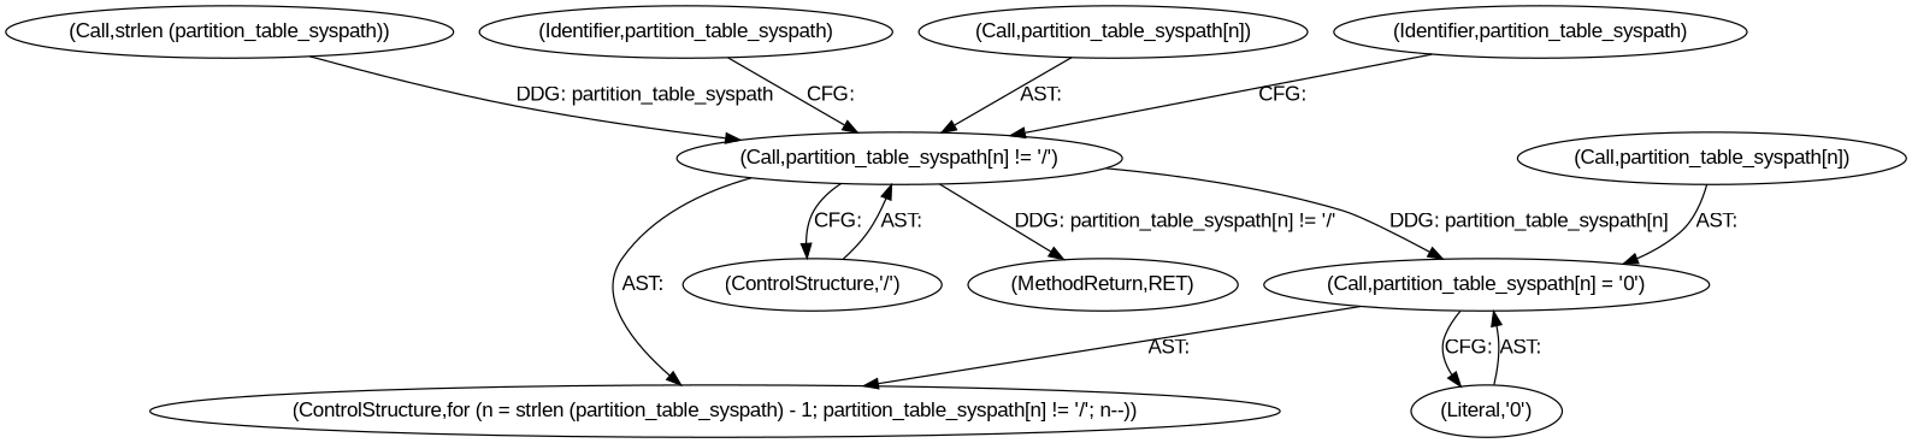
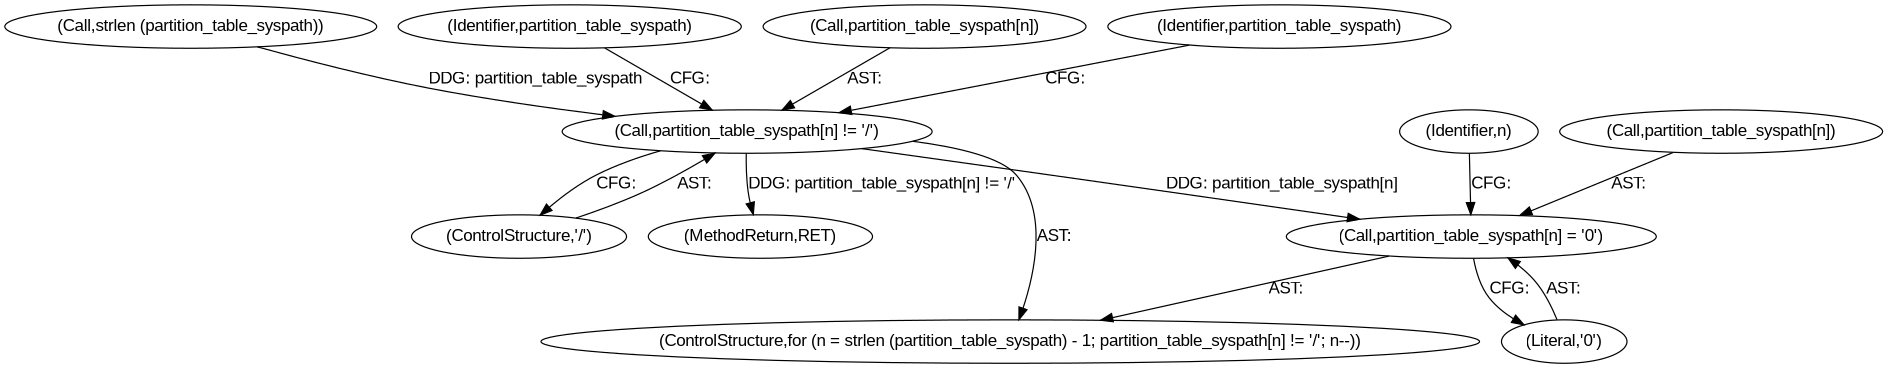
  digraph {
    fontname="Liberation Sans"
    node [fontname="Liberation Sans"]
    edge [fontname="Liberation Sans"]
    n1 [label="(Call,partition_table_syspath[n] = '\0')"]
    n2 [label="(ControlStructure,for (n = strlen (partition_table_syspath) - 1; partition_table_syspath[n] != '/'; n--))"]
    n3 [label="(Literal,'\0')"]
    n4 [label="(Call,partition_table_syspath[n] != '/')"]
    n5 [label="(ControlStructure,'/')"]
    n6 [label="(MethodReturn,RET)"]
    n7 [label="(Call,strlen (partition_table_syspath))"]
+   n8 [label="(Identifier,n)"]
    n9 [label="(Identifier,partition_table_syspath)"]
    n10 [label="(Call,partition_table_syspath[n])"]
    n11 [label="(Call,partition_table_syspath[n])"]
    n12 [label="(Identifier,partition_table_syspath)"]
    n1 -> n2 [label="AST: "]
    n1 -> n3 [label="CFG: "]
    n3 -> n1 [label="AST: "]
    n4 -> n1 [label="DDG: partition_table_syspath[n]"]
    n4 -> n2 [label="AST: "]
    n4 -> n5 [label="CFG: "]
    n4 -> n6 [label="DDG: partition_table_syspath[n] != '/'"]
    n5 -> n4 [label="AST: "]
    n7 -> n4 [label="DDG: partition_table_syspath"]
+   n8 -> n1 [label="CFG: "]
    n9 -> n4 [label="CFG: "]
    n10 -> n1 [label="AST: "]
    n11 -> n4 [label="AST: "]
    n12 -> n4 [label="CFG: "]
  }
